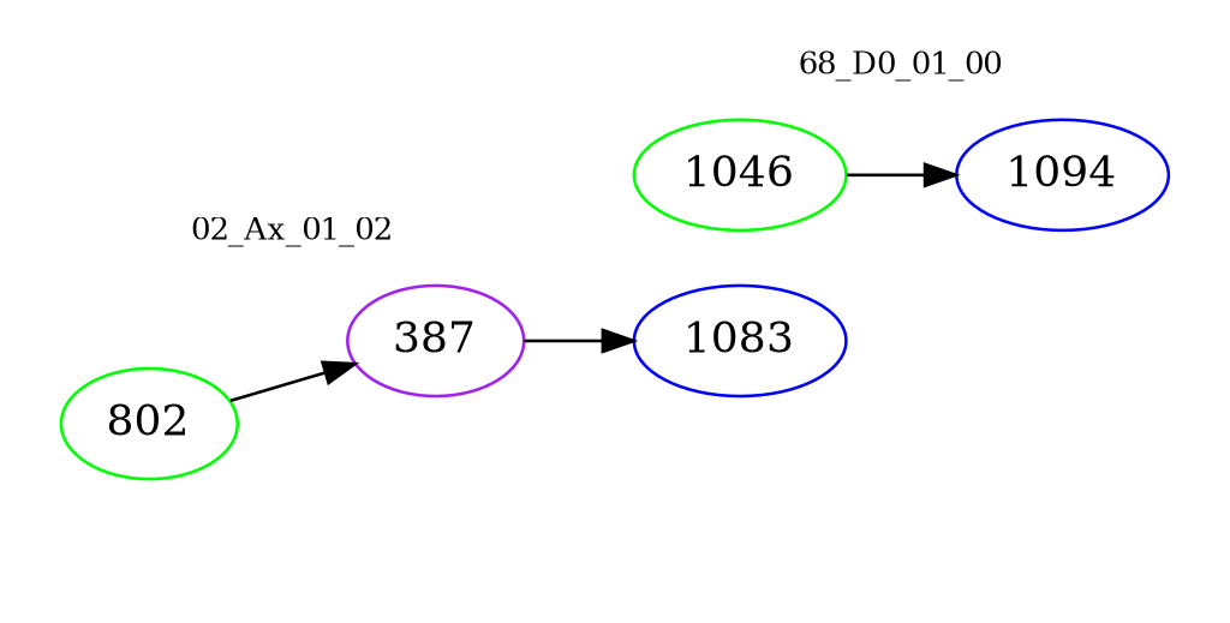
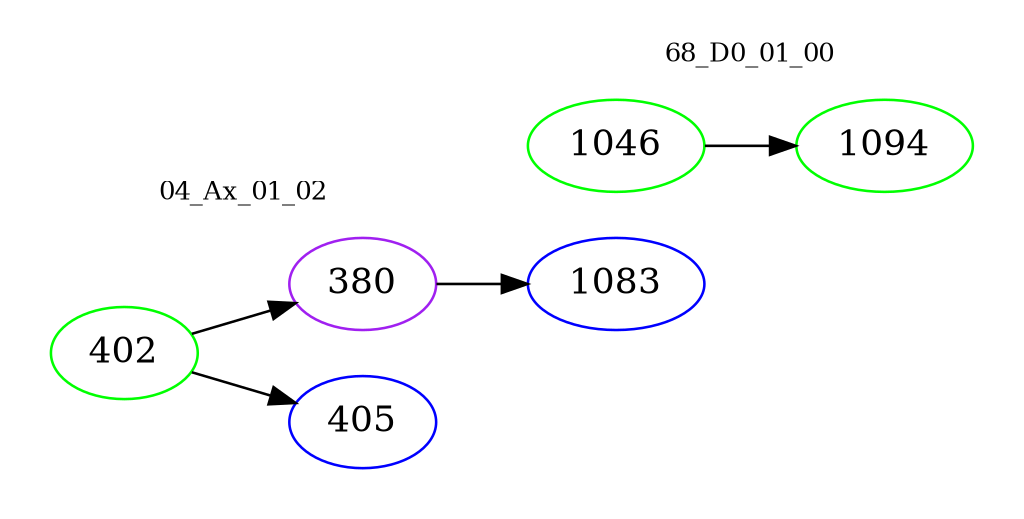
  digraph {
    rankdir=LR
    node [color=blue]
    edge [color=black]
-   n1 [color=green label=802]
-   n3 [color=purple label=387]
+   n1 [color=green label=402]
+   n2 [label=405]
+   n3 [color=purple label=380]
    n4 [color=green label=1046]
-   n5 [label=1094]
+   n5 [color=green label=1094]
    n6 [label=1083]
    subgraph cluster_1 {
      color=white
      fontsize=10
-     label="02_Ax_01_02"
+     label="04_Ax_01_02"
      n1
+     n2
      n3
    }
    subgraph cluster_2 {
      color=white
      fontsize=10
      label="68_D0_01_00"
      n4
      n5
      n6
    }
+   n1 -> n2
    n1 -> n3
    n3 -> n6
    n4 -> n5
  }
